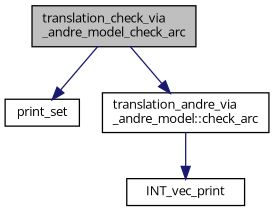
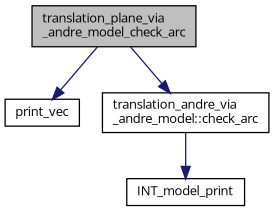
  digraph {
    fontname="Open Sans"
    rankdir=TB
    node [color=black fillcolor=white fontname="Open Sans" fontsize=10 shape=record style=filled]
    edge [color=midnightblue fontname="Open Sans" fontsize=10 labelfontname=Helvetica labelfontsize=10 style=solid]
-   n1 [fillcolor=grey75 fontcolor=black height=0.2 label="translation_check_via\l_andre_model_check_arc" width=0.4]
-   n2 [height=0.2 label=print_set width=0.4]
+   n1 [fillcolor=grey75 fontcolor=black height=0.2 label="translation_plane_via\l_andre_model_check_arc" width=0.4]
+   n2 [height=0.2 label=print_vec width=0.4]
    n3 [height=0.2 label="translation_andre_via\l_andre_model::check_arc" width=0.4]
-   n4 [height=0.2 label=INT_vec_print width=0.4]
+   n4 [height=0.2 label=INT_model_print width=0.4]
    n1 -> n2
    n1 -> n3
    n3 -> n4
  }
